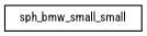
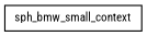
  digraph {
    rankdir=TB
    fontname="Roboto Condensed"
-   n1 [color=black fillcolor=white fontname="Roboto Condensed" fontsize=10 height=0.2 label=sph_bmw_small_small shape=record style=filled width=0.4]
+   n1 [color=black fillcolor=white fontname="Roboto Condensed" fontsize=10 height=0.2 label=sph_bmw_small_context shape=record style=filled width=0.4]
  }
